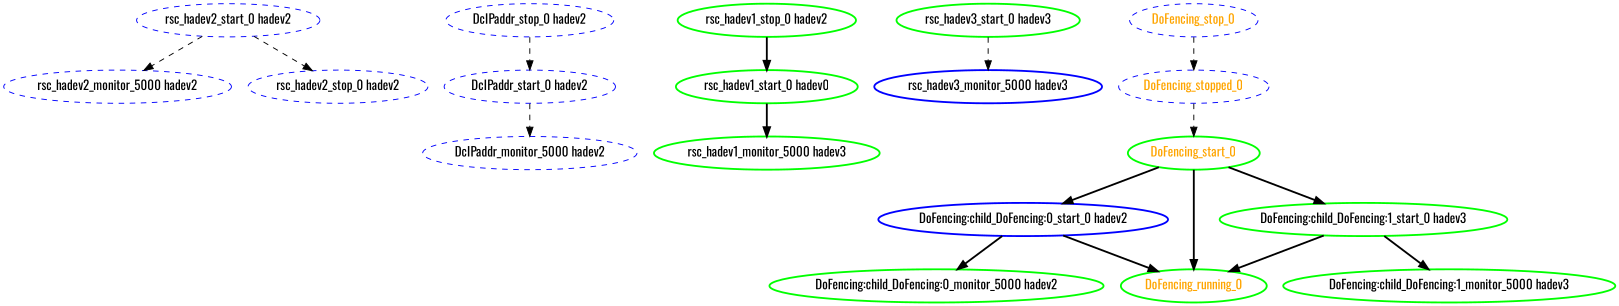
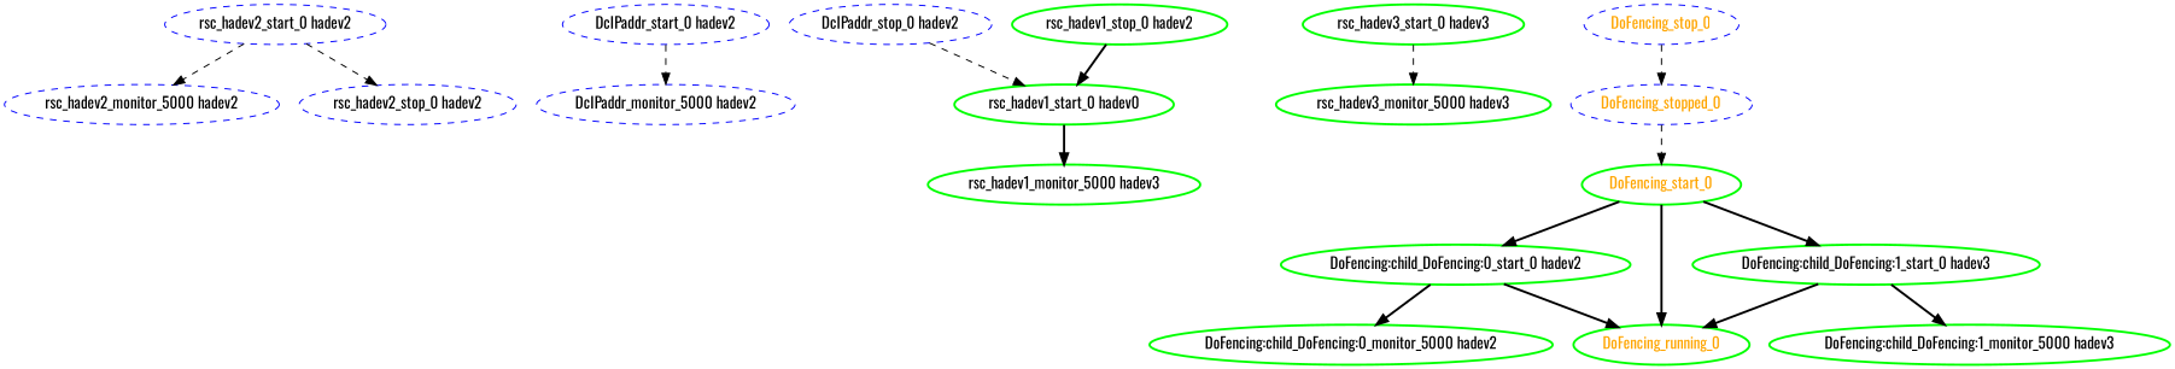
  digraph {
    fontname=Oswald
    node [color=green fontcolor=black fontname=Oswald style=bold]
    edge [fontname=Oswald style=bold]
    "rsc_hadev2_monitor_5000 hadev2" [color=blue style=dashed]
    "DcIPaddr_monitor_5000 hadev2" [color=blue style=dashed]
    "DcIPaddr_stop_0 hadev2" [color=blue style=dashed]
    "DcIPaddr_start_0 hadev2" [color=blue style=dashed]
    n5 [label="rsc_hadev1_start_0 hadev0"]
    "rsc_hadev1_stop_0 hadev2"
    "rsc_hadev1_monitor_5000 hadev3"
    "rsc_hadev2_stop_0 hadev2" [color=blue style=dashed]
    "rsc_hadev2_start_0 hadev2" [color=blue style=dashed]
    "rsc_hadev3_start_0 hadev3"
-   "rsc_hadev3_monitor_5000 hadev3" [color=blue]
-   "DoFencing:child_DoFencing:0_start_0 hadev2" [color=blue]
+   "rsc_hadev3_monitor_5000 hadev3"
+   "DoFencing:child_DoFencing:0_start_0 hadev2"
    "DoFencing:child_DoFencing:0_monitor_5000 hadev2"
    DoFencing_running_0 [fontcolor=orange]
    "DoFencing:child_DoFencing:1_start_0 hadev3"
    "DoFencing:child_DoFencing:1_monitor_5000 hadev3"
    DoFencing_start_0 [fontcolor=orange]
    DoFencing_stop_0 [color=blue fontcolor=orange style=dashed]
    DoFencing_stopped_0 [color=blue fontcolor=orange style=dashed]
-   "DcIPaddr_stop_0 hadev2" -> "DcIPaddr_start_0 hadev2" [style=dashed]
+   "DcIPaddr_stop_0 hadev2" -> n5 [style=dashed]
    "DcIPaddr_start_0 hadev2" -> "DcIPaddr_monitor_5000 hadev2" [style=dashed]
    n5 -> "rsc_hadev1_monitor_5000 hadev3"
    "rsc_hadev1_stop_0 hadev2" -> n5
    "rsc_hadev2_start_0 hadev2" -> "rsc_hadev2_monitor_5000 hadev2" [style=dashed]
    "rsc_hadev2_start_0 hadev2" -> "rsc_hadev2_stop_0 hadev2" [style=dashed]
    "rsc_hadev3_start_0 hadev3" -> "rsc_hadev3_monitor_5000 hadev3" [style=dashed]
    "DoFencing:child_DoFencing:0_start_0 hadev2" -> "DoFencing:child_DoFencing:0_monitor_5000 hadev2"
    "DoFencing:child_DoFencing:0_start_0 hadev2" -> DoFencing_running_0
    "DoFencing:child_DoFencing:1_start_0 hadev3" -> DoFencing_running_0
    "DoFencing:child_DoFencing:1_start_0 hadev3" -> "DoFencing:child_DoFencing:1_monitor_5000 hadev3"
    DoFencing_start_0 -> "DoFencing:child_DoFencing:0_start_0 hadev2"
    DoFencing_start_0 -> DoFencing_running_0
    DoFencing_start_0 -> "DoFencing:child_DoFencing:1_start_0 hadev3"
    DoFencing_stop_0 -> DoFencing_stopped_0 [style=dashed]
    DoFencing_stopped_0 -> DoFencing_start_0 [style=dashed]
  }
